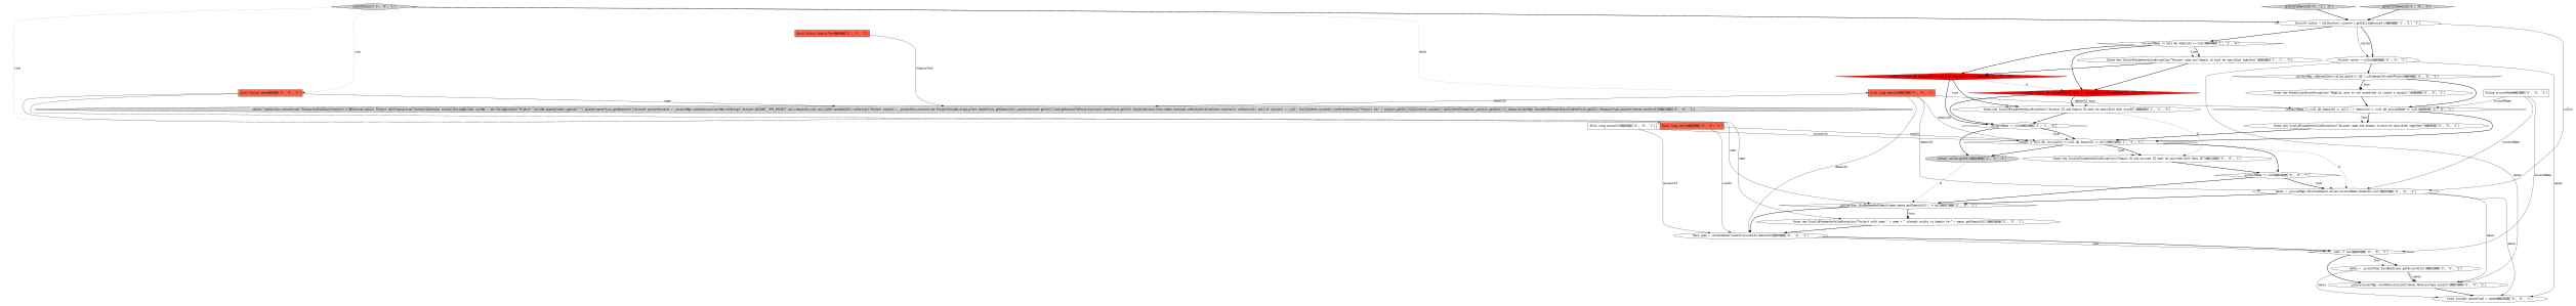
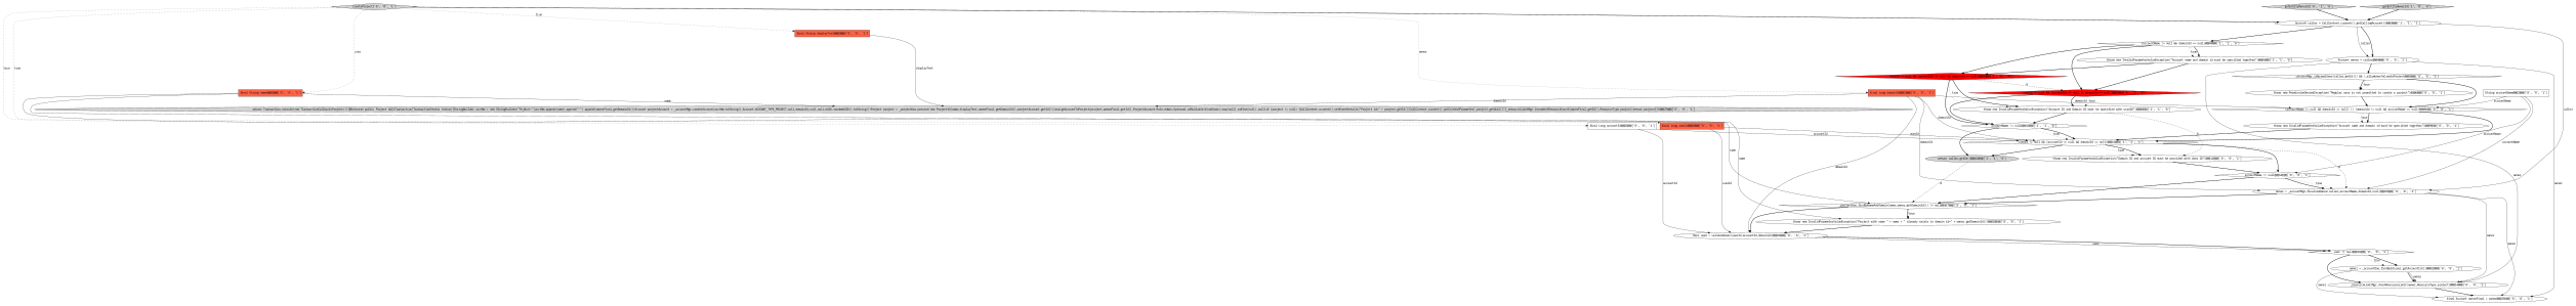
  digraph {
    fontname="IBM Plex Mono"
    node [fillcolor=white fontname="IBM Plex Mono" shape=ellipse style=filled]
    edge [fontname="IBM Plex Mono" style=bold]
    n1 [label="Account caller = CallContext.current().getCallingAccount()@@@3@@@['1', '1', '1']"]
    n2 [label="owner = _accountMgr.finalizeOwner(caller,accountName,domainId,null)@@@15@@@['0', '0', '1']"]
    n3 [label="(accountName != null && domainId == null)@@@4@@@['1', '1', '0']" shape=diamond]
    n4 [label="Account owner = caller@@@4@@@['0', '0', '1']"]
    n5 [label="_resourceLimitMgr.checkResourceLimit(owner,ResourceType.project)@@@24@@@['0', '0', '1']"]
    n6 [label="_projectDao.findByNameAndDomain(name,owner.getDomainId()) != null@@@17@@@['0', '0', '1']" shape=diamond]
    n7 [label="final Account ownerFinal = owner@@@25@@@['0', '0', '1']"]
    n8 [label="throw new InvalidParameterValueException(\"Account name and domain id must be specified together\")@@@5@@@['1', '1', '0']"]
    n9 [fillcolor=red label="userId != null && (accountId == null && domainId == null)@@@7@@@['1', '0', '0']" shape=diamond]
    n10 [fillcolor=red label="userId != null && (accountId == null || domainId == null)@@@7@@@['0', '1', '0']" shape=diamond]
    n11 [label="_accountMgr.isNormalUser(caller.getId()) && !_allowUserToCreateProject@@@5@@@['0', '0', '1']" shape=diamond]
    n12 [label="accountName != null@@@10@@@['1', '1', '0']" shape=diamond]
    n13 [label="userId != null && (accountId == null && domainId == null)@@@11@@@['1', '1', '1']" shape=diamond]
    n14 [fillcolor=lightgray label="return caller.getId()@@@13@@@['1', '1', '0']"]
    n15 [label="throw new InvalidParameterValueException(\"Domain ID and account ID must be provided with User ID\")@@@12@@@['0', '0', '1']"]
    n16 [label="accountName != null@@@14@@@['0', '0', '1']" shape=diamond]
    n17 [label="user != null@@@21@@@['0', '0', '1']" shape=diamond]
    n18 [label="owner = _accountDao.findById(user.getAccountId())@@@22@@@['0', '0', '1']"]
    n19 [fillcolor=lightgray label="getEntityOwnerId['1', '0', '0']" shape=diamond]
    n20 [fillcolor=lightgray label="getEntityOwnerId['0', '1', '0']" shape=diamond]
    n21 [label="throw new InvalidParameterValueException(\"Account name and domain id must be specified together\")@@@9@@@['0', '0', '1']"]
    n22 [label="throw new PermissionDeniedException(\"Regular user is not permitted to create a project\")@@@6@@@['0', '0', '1']"]
    n23 [label="(accountName != null && domainId == null) || (domainId != null && accountName == null)@@@8@@@['0', '0', '1']" shape=diamond]
    n24 [fillcolor=tomato label="final Long domainId@@@2@@@['0', '0', '1']" shape=box]
    n25 [fillcolor=lightgray label="return Transaction.execute(new TransactionCallback<Project>(){@Override public Project doInTransaction(TransactionStatus status){StringBuilder acctNm = new StringBuilder(\"PrjAcct-\")acctNm.append(name).append(\"-\").append(ownerFinal.getDomainId())Account projectAccount = _accountMgr.createAccount(acctNm.toString(),Account.ACCOUNT_TYPE_PROJECT,null,domainId,null,null,UUID.randomUUID().toString())Project project = _projectDao.persist(new ProjectVO(name,displayText,ownerFinal.getDomainId(),projectAccount.getId()))assignAccountToProject(project,ownerFinal.getId(),ProjectAccount.Role.Admin,Optional.ofNullable(finalUser).map(null).orElse(null),null)if (project != null) {CallContext.current().setEventDetails(\"Project id=\" + project.getId())CallContext.current().putContextParameter(,project.getUuid())}_resourceLimitMgr.incrementResourceCount(ownerFinal.getId(),ResourceType.project)return project}})@@@27@@@['0', '0', '1']"]
    n26 [label="User user = validateUser(userId,accountId,domainId)@@@20@@@['0', '0', '1']"]
    n27 [fillcolor=tomato label="final String name@@@2@@@['0', '0', '1']" shape=box]
    n28 [label="throw new InvalidParameterValueException(\"Project with name \" + name + \" already exists in domain id=\" + owner.getDomainId())@@@18@@@['0', '0', '1']"]
    n29 [label="throw new InvalidParameterValueException(\"Account ID and Domain ID must be specified with userID\")@@@8@@@['1', '1', '0']"]
    n30 [fillcolor=lightgray label="createProject['0', '0', '1']" shape=diamond]
    n31 [fillcolor=tomato label="final Long userId@@@2@@@['0', '0', '1']" shape=box]
    n32 [label="final Long accountId@@@2@@@['0', '0', '1']" shape=box]
    n33 [fillcolor=tomato label="final String displayText@@@2@@@['0', '0', '1']" shape=box]
    n34 [label="String accountName@@@2@@@['0', '0', '1']" shape=box]
    n1 -> n2 [label=caller style=solid]
    n1 -> n3
    n1 -> n4 [label=caller style=solid]
    n1 -> n4
    n2 -> n5 [label=owner style=solid]
    n2 -> n6
    n2 -> n7 [label=owner style=solid]
    n3 -> n8 [label=true style=dotted]
    n3 -> n8
    n3 -> n9
    n3 -> n10
    n4 -> n5 [label=owner style=solid]
    n4 -> n7 [label=owner style=solid]
    n4 -> n11
    n5 -> n7
    n6 -> n26
    n6 -> n28
    n6 -> n28 [label=true style=dotted]
    n8 -> n9
    n8 -> n10
    n9 -> n10 [label=0 style=dashed]
    n9 -> n12
    n9 -> n29
    n9 -> n29 [label=true style=dotted]
    n10 -> n12
    n10 -> n29
    n10 -> n29 [label=true style=dotted]
    n11 -> n22 [label=true style=dotted]
    n11 -> n22
    n11 -> n23
    n12 -> n13 [label=true style=dotted]
    n12 -> n13
    n12 -> n14
    n13 -> n2 [label=0 style=dashed]
    n13 -> n14
    n13 -> n15 [label=true style=dotted]
    n13 -> n15
    n13 -> n16
    n14 -> n6 [label=0 style=dashed]
    n15 -> n16
    n16 -> n2 [label=true style=dotted]
    n16 -> n2
    n16 -> n6
    n17 -> n5
    n17 -> n18
    n17 -> n18 [label=true style=dotted]
    n18 -> n5 [label=owner style=solid]
    n18 -> n5
    n18 -> n7 [label=owner style=solid]
    n19 -> n1
    n20 -> n1
    n21 -> n13
    n22 -> n23
    n23 -> n13
    n23 -> n21
    n23 -> n21 [label=true style=dotted]
    n24 -> n2 [label=domainId style=solid]
    n24 -> n13 [label=domainId style=solid]
    n24 -> n23 [label=domainId style=solid]
    n24 -> n25 [label=domainId style=solid]
    n24 -> n26 [label=domainId style=solid]
    n26 -> n17 [label=user style=solid]
    n26 -> n17
    n27 -> n6 [label=name style=solid]
    n27 -> n25 [label=name style=solid]
    n27 -> n28 [label=name style=solid]
    n28 -> n26
    n29 -> n12
    n29 -> n15 [label=0 style=dashed]
    n30 -> n1
    n30 -> n24 [label=owner style=dotted]
    n30 -> n27 [label=user style=dotted]
    n30 -> n31 [label=true style=dotted]
+   n30 -> n32 [label=true style=dotted]
+   n30 -> n33 [label=true style=dotted]
    n31 -> n13 [label=userId style=solid]
    n31 -> n26 [label=userId style=solid]
    n32 -> n13 [label=accountId style=solid]
    n32 -> n26 [label=accountId style=solid]
    n33 -> n25 [label=displayText style=solid]
    n34 -> n2 [label=accountName style=solid]
-   n34 -> n17 [label=accountName style=solid]
+   n34 -> n16 [label=accountName style=solid]
    n34 -> n23 [label=accountName style=solid]
  }
